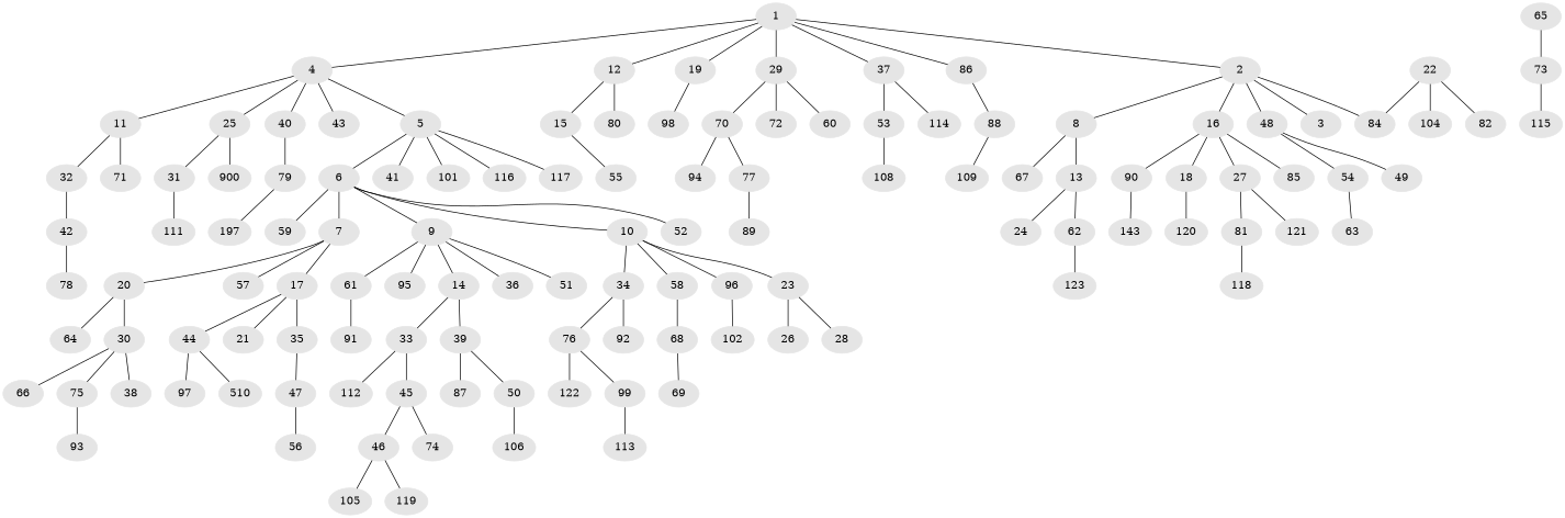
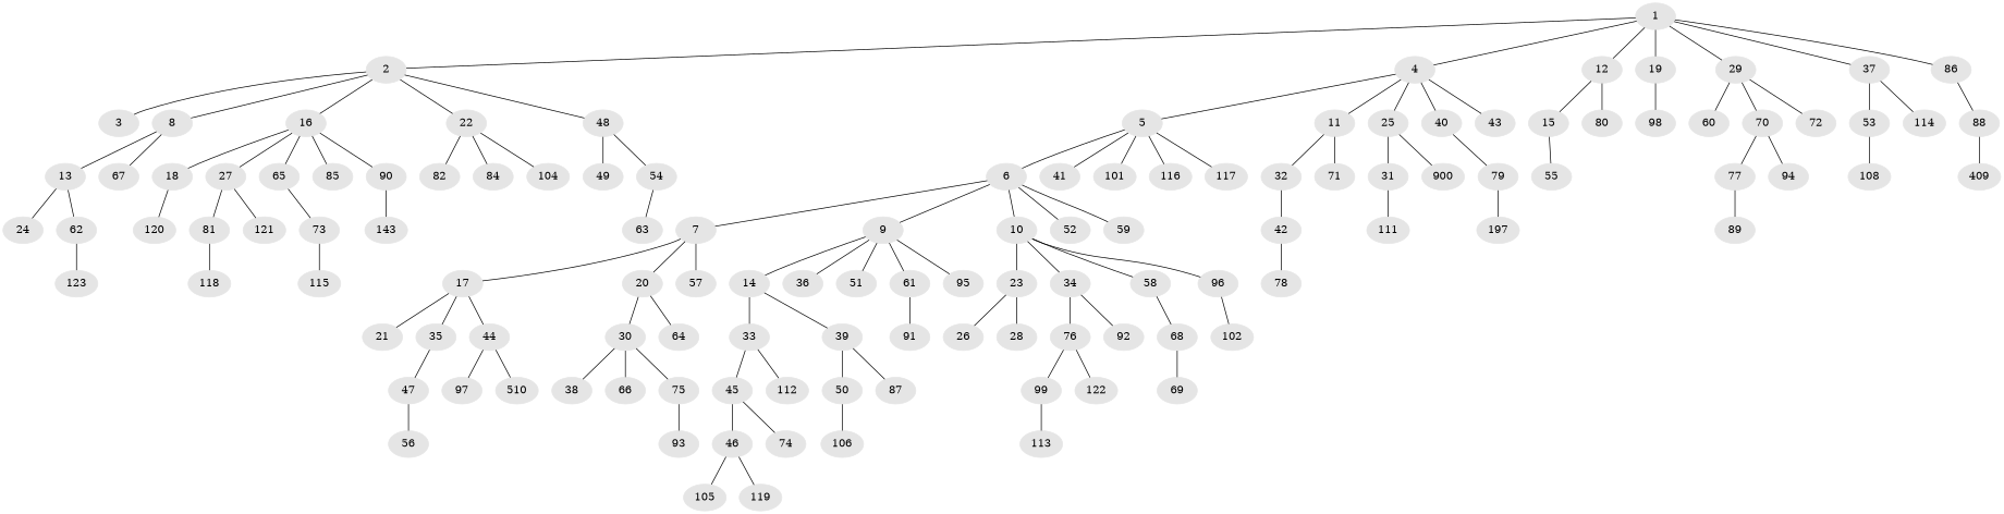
  graph {
    node [color=gray90 style=filled]
    1
    2
    4
    12
    19
    29
    37
    86
    3
    8
    16
    22
    48
    5
    11
    25
    40
    43
    15
    80
    98
    60
    70
    72
    53
    114
    88
    13
    67
    18
    27
    65
    85
    90
    82
    84
    104
    49
    54
    6
    41
    101
    116
    117
    32
    71
    31
    n48 [label=900]
    79
    7
    9
    10
    52
    59
    17
    20
    57
    14
    36
    51
    61
    95
    23
    34
    58
    96
    21
    35
    44
    30
    64
    24
    62
    33
    39
    91
    26
    28
    76
    92
    68
    102
    42
    55
    123
    45
    112
    50
    87
    120
    81
    121
    73
    n94 [label=143]
    47
    97
    n97 [label=510]
    38
    66
    75
    111
    118
    77
    94
    93
    78
    46
    74
    99
    122
    56
    108
    106
    n114 [label=197]
    105
    119
    63
    69
    115
    89
    113
-   109
+   109 [label=409]
    1 -- 2
    1 -- 4
    1 -- 12
    1 -- 19
    1 -- 29
    1 -- 37
    1 -- 86
    2 -- 3
    2 -- 8
    2 -- 16
-   2 -- 84
+   2 -- 22
    2 -- 48
    4 -- 5
    4 -- 11
    4 -- 25
    4 -- 40
    4 -- 43
    12 -- 15
    12 -- 80
    19 -- 98
    29 -- 60
    29 -- 70
    29 -- 72
    37 -- 53
    37 -- 114
    86 -- 88
    8 -- 13
    8 -- 67
    16 -- 18
    16 -- 27
+   16 -- 65
    16 -- 85
    16 -- 90
    22 -- 82
    22 -- 84
    22 -- 104
    48 -- 49
    48 -- 54
    5 -- 6
    5 -- 41
    5 -- 101
    5 -- 116
    5 -- 117
    11 -- 32
    11 -- 71
    25 -- 31
    25 -- n48
    40 -- 79
    15 -- 55
    70 -- 77
    70 -- 94
    53 -- 108
    88 -- 109
    13 -- 24
    13 -- 62
    18 -- 120
    27 -- 81
    27 -- 121
    65 -- 73
    90 -- n94
    54 -- 63
    6 -- 7
    6 -- 9
    6 -- 10
    6 -- 52
    6 -- 59
    32 -- 42
    31 -- 111
    79 -- n114
    7 -- 17
    7 -- 20
    7 -- 57
    9 -- 14
    9 -- 36
    9 -- 51
    9 -- 61
    9 -- 95
    10 -- 23
    10 -- 34
    10 -- 58
    10 -- 96
    17 -- 21
    17 -- 35
    17 -- 44
    20 -- 30
    20 -- 64
    14 -- 33
    14 -- 39
    61 -- 91
    23 -- 26
    23 -- 28
    34 -- 76
    34 -- 92
    58 -- 68
    96 -- 102
    35 -- 47
    44 -- 97
    44 -- n97
    30 -- 38
    30 -- 66
    30 -- 75
    62 -- 123
    33 -- 45
    33 -- 112
    39 -- 50
    39 -- 87
    76 -- 99
    76 -- 122
    68 -- 69
    42 -- 78
    45 -- 46
    45 -- 74
    50 -- 106
    81 -- 118
    73 -- 115
    47 -- 56
    75 -- 93
    77 -- 89
    46 -- 105
    46 -- 119
    99 -- 113
  }
